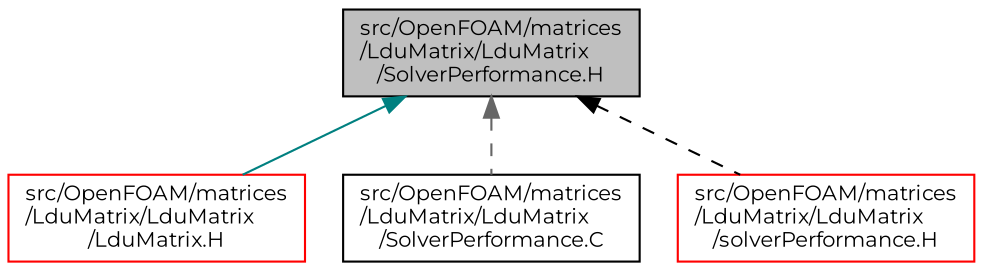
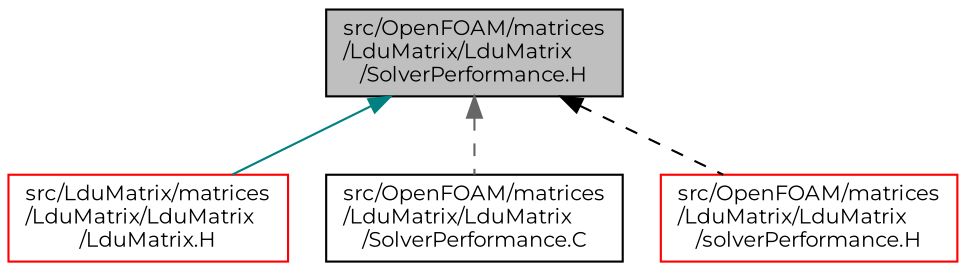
  digraph {
    fontname=Montserrat
    node [color=black fontname=Montserrat fontsize=10 shape=record]
    edge [dir=back fontname=Montserrat fontsize=10 labelfontname=Helvetica labelfontsize=10 style=dashed]
    n1 [fillcolor=grey75 fontcolor=black height=0.2 label="src/OpenFOAM/matrices\l/LduMatrix/LduMatrix\l/SolverPerformance.H" style=filled width=0.4]
-   n2 [color=red height=0.2 label="src/OpenFOAM/matrices\l/LduMatrix/LduMatrix\l/LduMatrix.H" width=0.4]
+   n2 [color=red height=0.2 label="src/LduMatrix/matrices\l/LduMatrix/LduMatrix\l/LduMatrix.H" width=0.4]
    n3 [height=0.2 label="src/OpenFOAM/matrices\l/LduMatrix/LduMatrix\l/SolverPerformance.C" width=0.4]
    n4 [color=red height=0.2 label="src/OpenFOAM/matrices\l/LduMatrix/LduMatrix\l/solverPerformance.H" width=0.4]
    n1 -> n2 [color=teal style=solid]
    n1 -> n3 [color=gray40]
    n1 -> n4 [color=black]
  }
